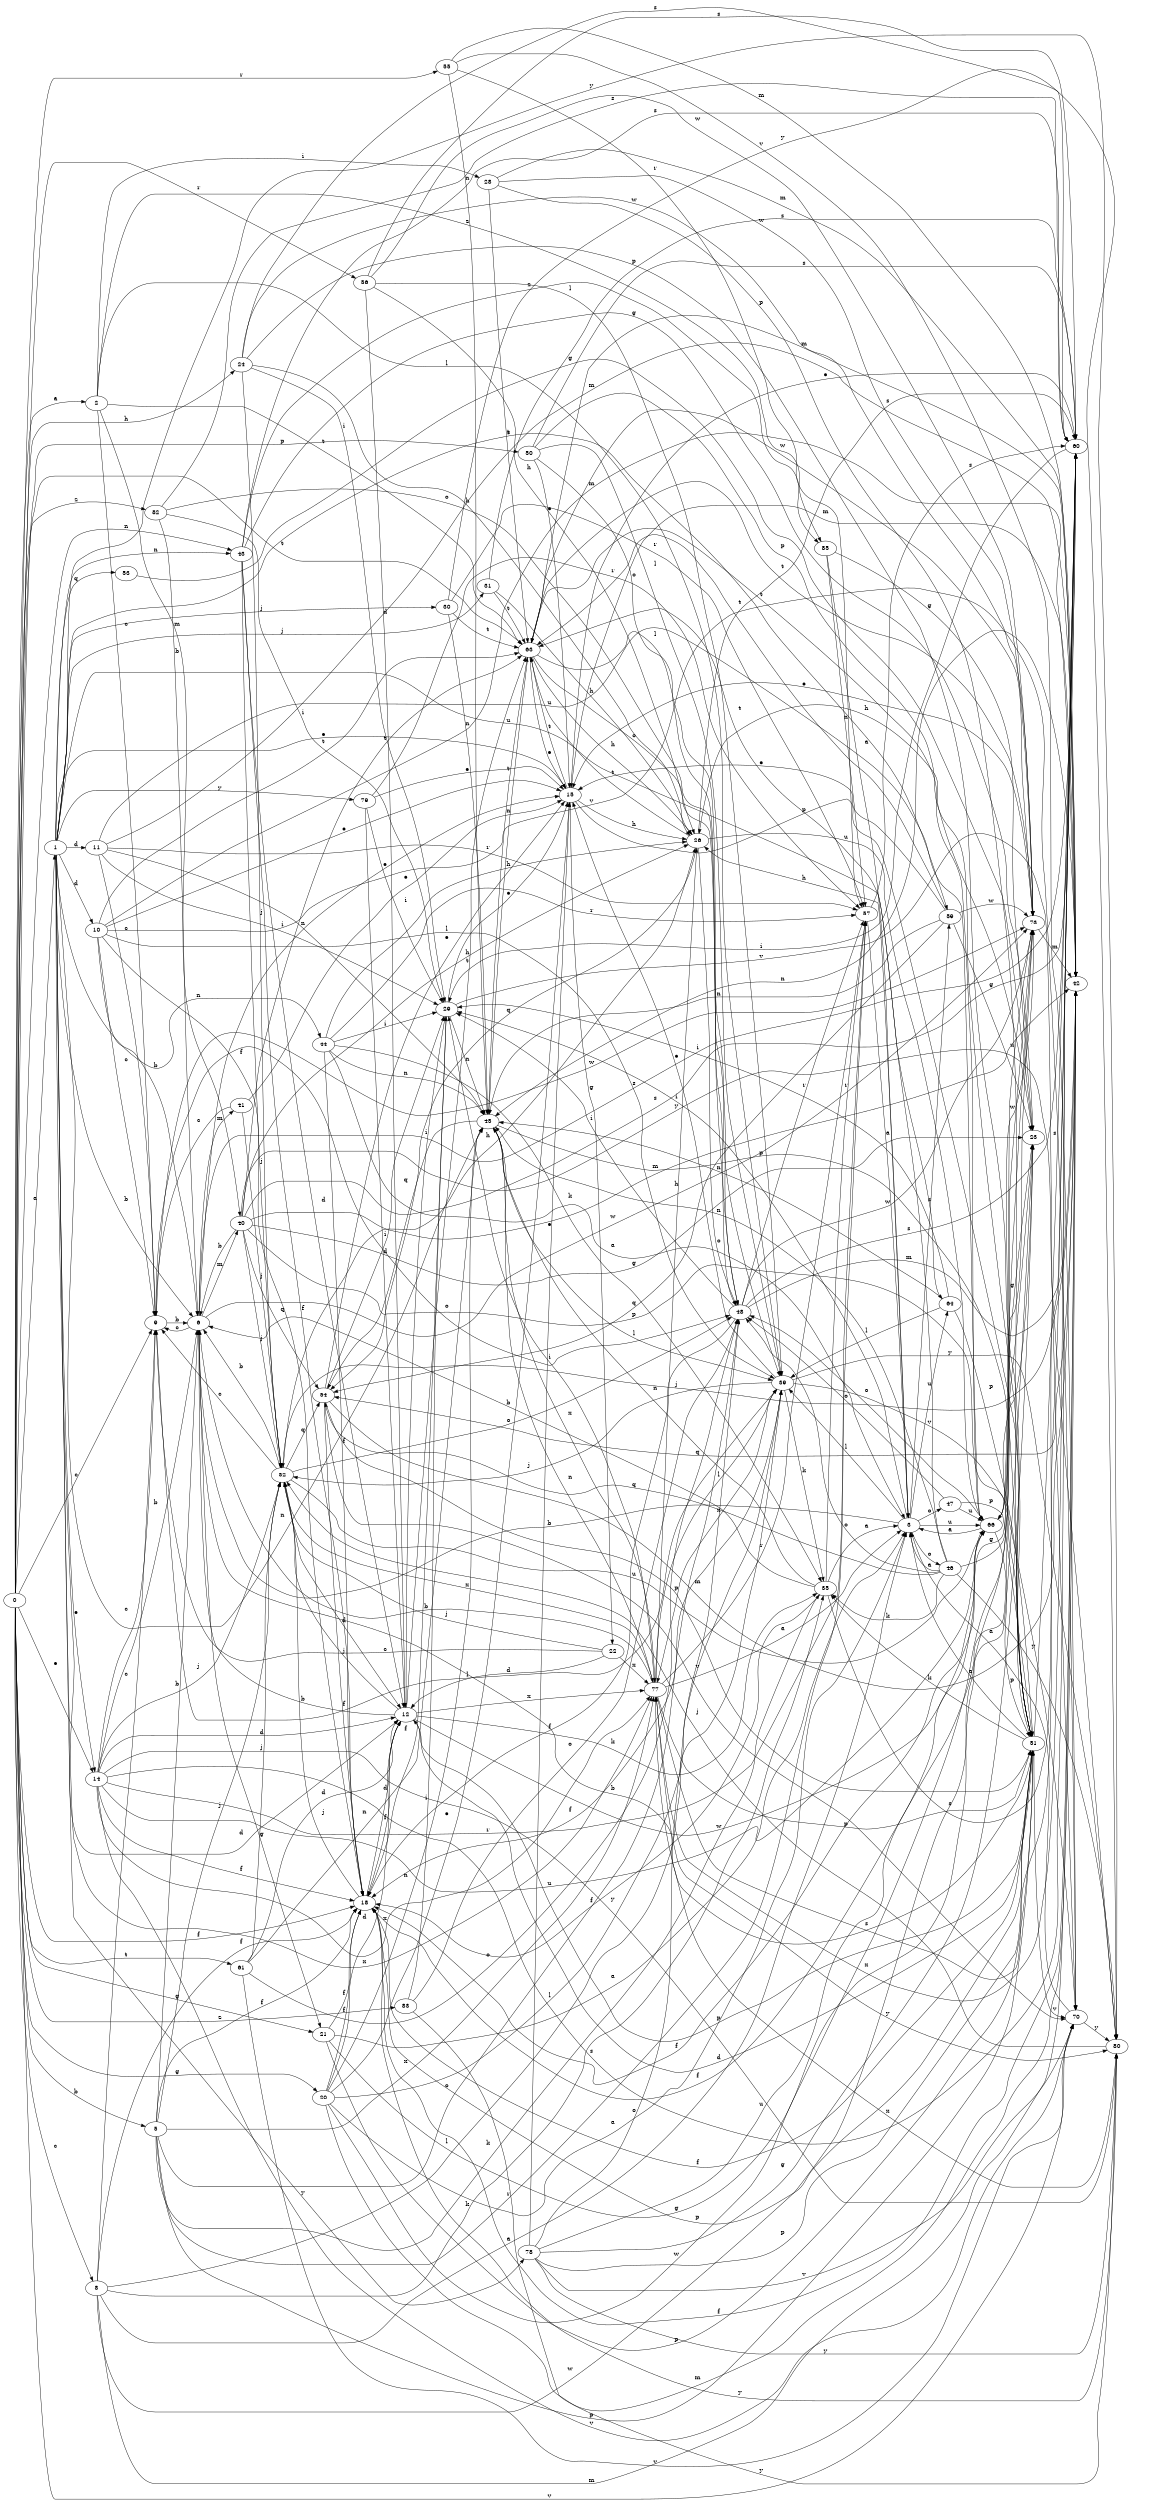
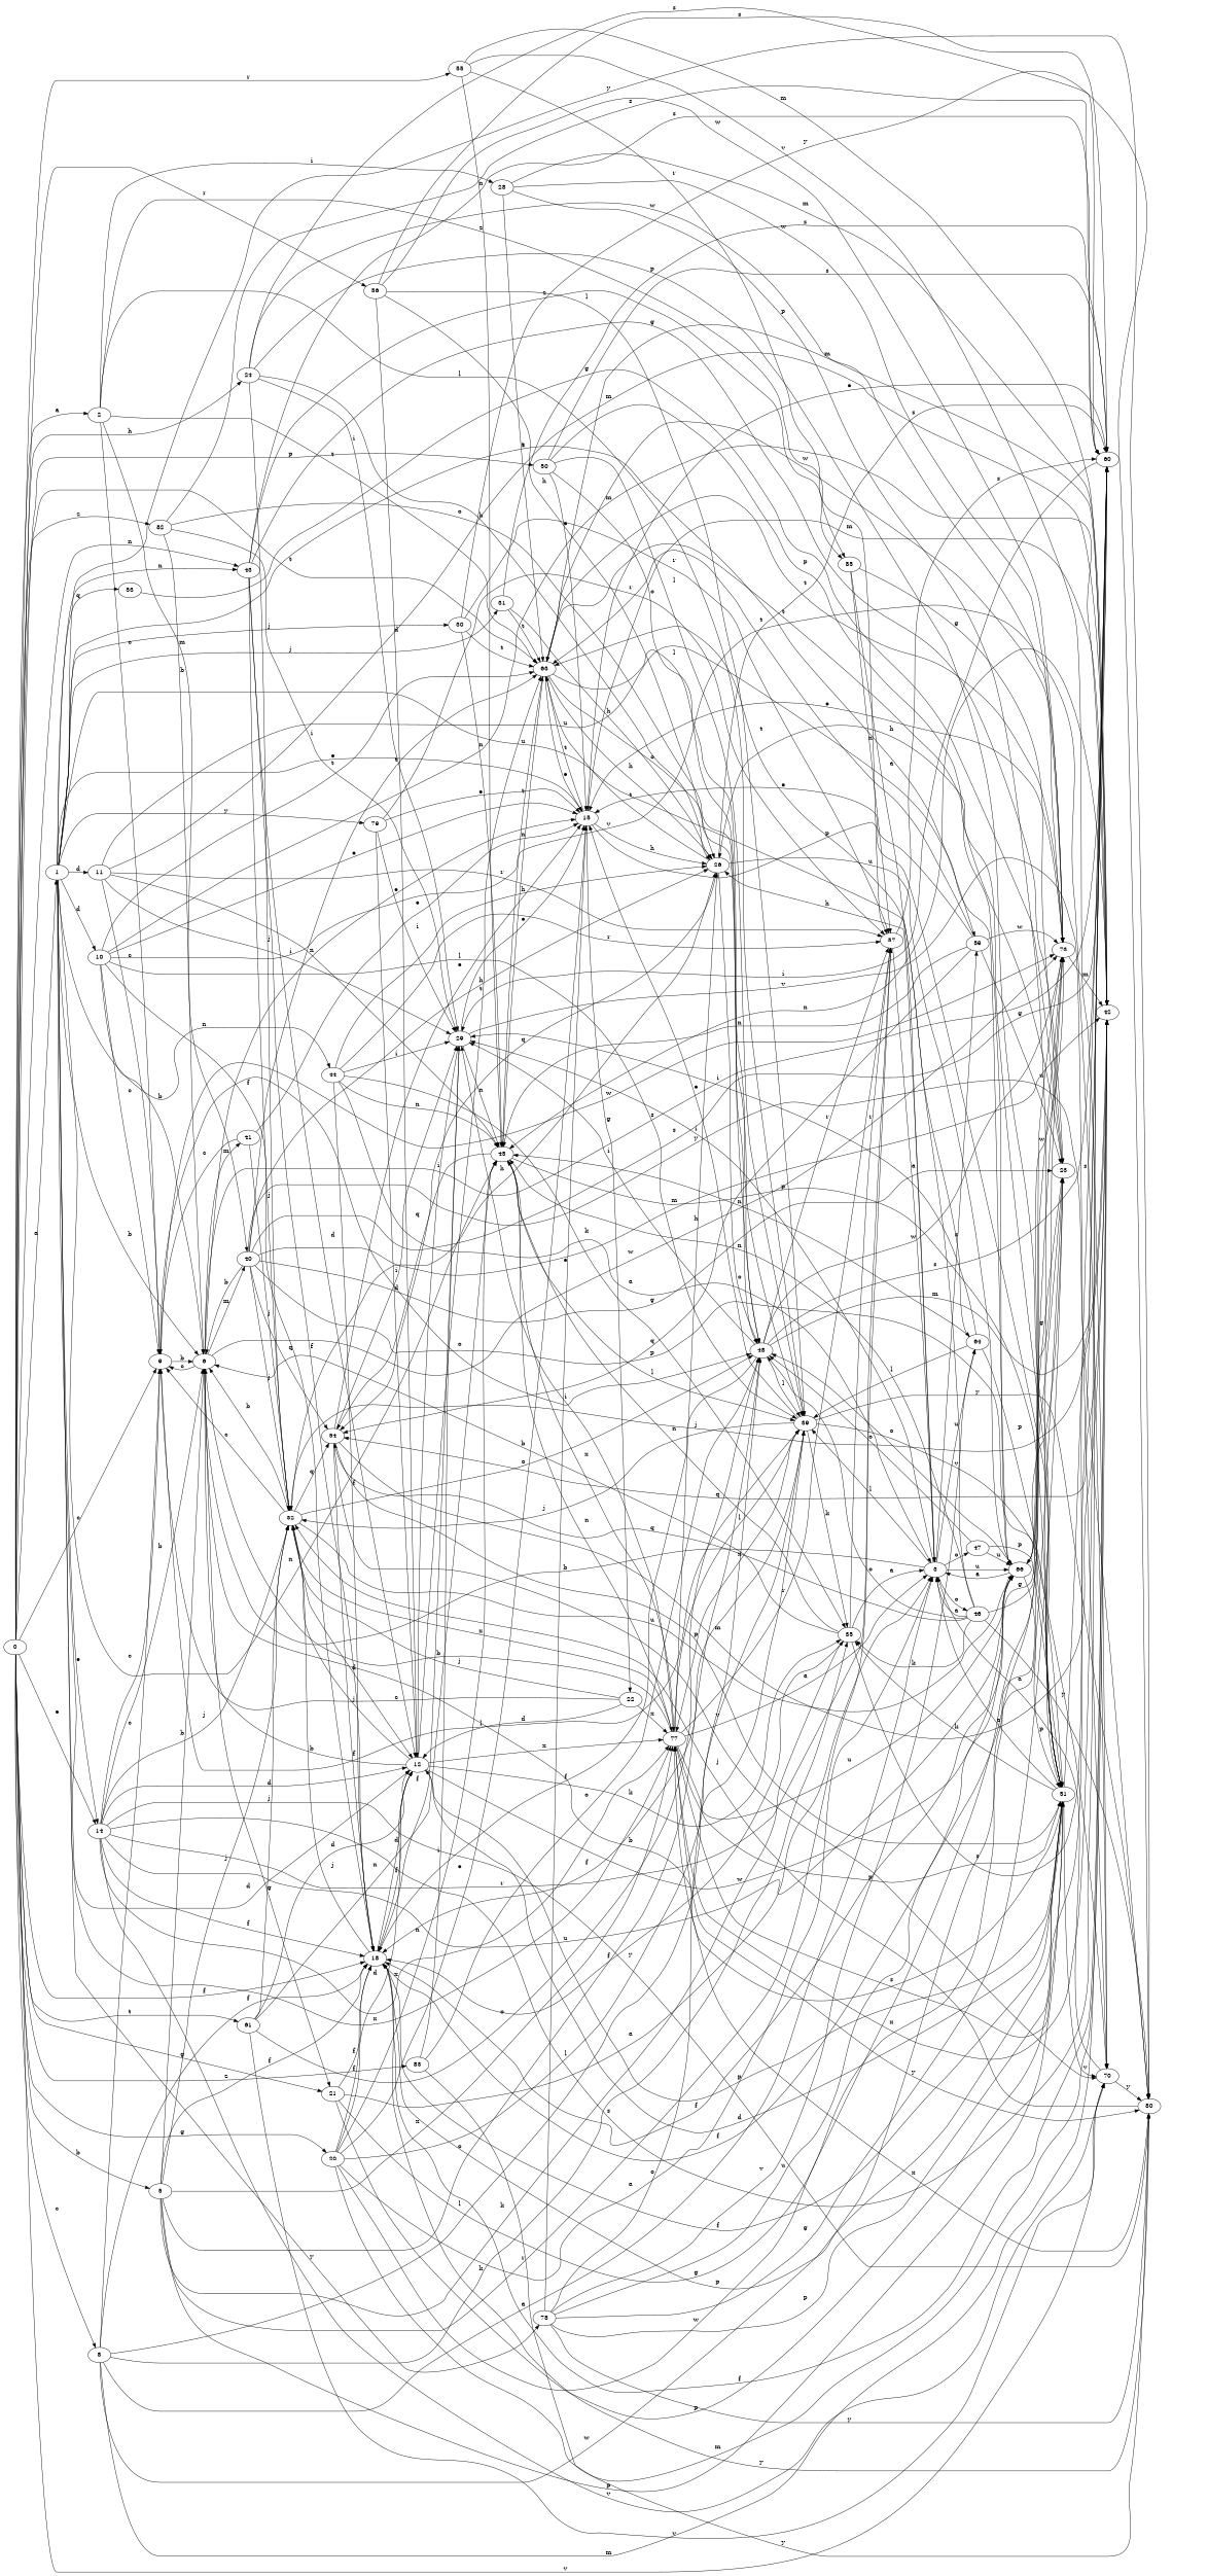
  strict digraph {
    rankdir=LR
    0
    1
    2
    5
    8
    9
    14
    18
    20
    21
    24
    43
    50
    55
    56
    61
    63
    70
    82
    83
    6
    10
    11
    12
    15
    30
    31
    44
    45
    53
    59
    64
    77
    78
    79
    80
    28
    39
    40
    85
    32
    35
    48
    51
    57
    3
    73
    42
    66
    60
    23
    26
    29
    41
    22
    54
    46
    47
    0 -> 1 [label=a]
    0 -> 2 [label=a]
    0 -> 5 [label=b]
    0 -> 8 [label=c]
    0 -> 9 [label=c]
    0 -> 14 [label=e]
    0 -> 18 [label=f]
    0 -> 20 [label=g]
    0 -> 21 [label=g]
    0 -> 24 [label=h]
    0 -> 43 [label=n]
    0 -> 50 [label=p]
    0 -> 55 [label=r]
    0 -> 56 [label=r]
    0 -> 61 [label=t]
    0 -> 63 [label=t]
    0 -> 70 [label=v]
    0 -> 82 [label=z]
    0 -> 83 [label=z]
    1 -> 14 [label=e]
    1 -> 43 [label=n]
    1 -> 6 [label=b]
    1 -> 10 [label=d]
    1 -> 11 [label=d]
    1 -> 12 [label=d]
    1 -> 15 [label=e]
    1 -> 30 [label=j]
    1 -> 31 [label=j]
    1 -> 44 [label=n]
    1 -> 45 [label=n]
    1 -> 53 [label=q]
    1 -> 59 [label=s]
    1 -> 64 [label=u]
    1 -> 77 [label=x]
    1 -> 78 [label=y]
    1 -> 79 [label=y]
    1 -> 80 [label=y]
    2 -> 9 [label=c]
    2 -> 63 [label=t]
    2 -> 28 [label=i]
    2 -> 39 [label=l]
    2 -> 40 [label=m]
    2 -> 85 [label=z]
    5 -> 18 [label=f]
    5 -> 6 [label=b]
    5 -> 77 [label=x]
    5 -> 32 [label=j]
    5 -> 35 [label=k]
    5 -> 48 [label=o]
    5 -> 51 [label=p]
    5 -> 57 [label=r]
    8 -> 9 [label=c]
    8 -> 18 [label=f]
    8 -> 39 [label=l]
    8 -> 35 [label=k]
    8 -> 3 [label=a]
    8 -> 73 [label=w]
    8 -> 42 [label=m]
    9 -> 6 [label=b]
    9 -> 39 [label=l]
    9 -> 48 [label=o]
    9 -> 73 [label=w]
    14 -> 9 [label=c]
    14 -> 18 [label=f]
    14 -> 70 [label=v]
    14 -> 6 [label=b]
    14 -> 12 [label=d]
    14 -> 77 [label=x]
    14 -> 80 [label=y]
    14 -> 32 [label=j]
    14 -> 57 [label=r]
    14 -> 66 [label=u]
    14 -> 60 [label=s]
    18 -> 12 [label=d]
    18 -> 80 [label=y]
    18 -> 32 [label=j]
    18 -> 51 [label=p]
    20 -> 18 [label=f]
    20 -> 12 [label=d]
    20 -> 15 [label=e]
    20 -> 45 [label=n]
    20 -> 39 [label=l]
    20 -> 3 [label=a]
    20 -> 73 [label=w]
    20 -> 42 [label=m]
    21 -> 18 [label=f]
    21 -> 51 [label=p]
    21 -> 3 [label=a]
    21 -> 23 [label=g]
    24 -> 32 [label=j]
    24 -> 51 [label=p]
    24 -> 73 [label=w]
    24 -> 60 [label=s]
    24 -> 26 [label=h]
    24 -> 29 [label=i]
    43 -> 18 [label=f]
    43 -> 12 [label=d]
    43 -> 85 [label=z]
    43 -> 32 [label=j]
    43 -> 60 [label=s]
    43 -> 23 [label=g]
    50 -> 15 [label=e]
    50 -> 39 [label=l]
    50 -> 48 [label=o]
    50 -> 51 [label=p]
    50 -> 60 [label=s]
    55 -> 70 [label=v]
    55 -> 45 [label=n]
    55 -> 57 [label=r]
    55 -> 42 [label=m]
    56 -> 12 [label=d]
    56 -> 39 [label=l]
    56 -> 73 [label=w]
    56 -> 60 [label=s]
    56 -> 26 [label=h]
    61 -> 70 [label=v]
    61 -> 12 [label=d]
    61 -> 45 [label=n]
    61 -> 32 [label=j]
    61 -> 48 [label=o]
    63 -> 15 [label=e]
    63 -> 45 [label=n]
    63 -> 39 [label=l]
    63 -> 48 [label=o]
    63 -> 73 [label=w]
    63 -> 42 [label=m]
    63 -> 26 [label=h]
    70 -> 80 [label=y]
    70 -> 3 [label=a]
    82 -> 6 [label=b]
    82 -> 48 [label=o]
    82 -> 60 [label=s]
    82 -> 29 [label=i]
    83 -> 80 [label=y]
    83 -> 48 [label=o]
    83 -> 29 [label=i]
    6 -> 9 [label=c]
    6 -> 21 [label=g]
    6 -> 15 [label=e]
    6 -> 40 [label=m]
    6 -> 73 [label=w]
    6 -> 60 [label=s]
    6 -> 41 [label=m]
    10 -> 9 [label=c]
    10 -> 18 [label=f]
    10 -> 63 [label=t]
    10 -> 70 [label=v]
    10 -> 6 [label=b]
    10 -> 15 [label=e]
    10 -> 39 [label=l]
    10 -> 42 [label=m]
    11 -> 9 [label=c]
    11 -> 45 [label=n]
    11 -> 57 [label=r]
    11 -> 42 [label=m]
    11 -> 66 [label=u]
    11 -> 29 [label=i]
    12 -> 18 [label=f]
    12 -> 63 [label=t]
    12 -> 6 [label=b]
    12 -> 77 [label=x]
    12 -> 32 [label=j]
    12 -> 35 [label=k]
    12 -> 51 [label=p]
    12 -> 73 [label=w]
    12 -> 29 [label=i]
    15 -> 63 [label=t]
    15 -> 51 [label=p]
    15 -> 42 [label=m]
    15 -> 26 [label=h]
    15 -> 22 [label=g]
    30 -> 63 [label=t]
    30 -> 45 [label=n]
    30 -> 80 [label=y]
    30 -> 57 [label=r]
    31 -> 63 [label=t]
    31 -> 60 [label=s]
    31 -> 26 [label=h]
    44 -> 18 [label=f]
    44 -> 45 [label=n]
    44 -> 35 [label=k]
    44 -> 57 [label=r]
    44 -> 3 [label=a]
    44 -> 26 [label=h]
    44 -> 29 [label=i]
    45 -> 63 [label=t]
    45 -> 77 [label=x]
    45 -> 39 [label=l]
    45 -> 51 [label=p]
    45 -> 54 [label=q]
    53 -> 23 [label=g]
    59 -> 63 [label=t]
    59 -> 15 [label=e]
    59 -> 45 [label=n]
    59 -> 73 [label=w]
    59 -> 23 [label=g]
    59 -> 54 [label=q]
    64 -> 45 [label=n]
    64 -> 39 [label=l]
    64 -> 51 [label=p]
    64 -> 29 [label=i]
    77 -> 6 [label=b]
    77 -> 45 [label=n]
    77 -> 80 [label=y]
    77 -> 39 [label=l]
    77 -> 51 [label=p]
    77 -> 57 [label=r]
    77 -> 3 [label=a]
+   77 -> 66 [label=u]
    77 -> 60 [label=s]
    77 -> 26 [label=h]
    77 -> 29 [label=i]
-   78 -> 70 [label=v]
+   78 -> 64 [label=v]
    78 -> 15 [label=e]
    78 -> 80 [label=y]
    78 -> 48 [label=o]
    78 -> 51 [label=p]
    78 -> 66 [label=u]
    78 -> 23 [label=g]
    79 -> 12 [label=d]
    79 -> 15 [label=e]
    79 -> 57 [label=r]
    79 -> 29 [label=i]
    80 -> 77 [label=x]
    80 -> 32 [label=j]
    28 -> 63 [label=t]
    28 -> 51 [label=p]
    28 -> 73 [label=w]
    28 -> 42 [label=m]
    39 -> 18 [label=f]
    39 -> 70 [label=v]
    39 -> 15 [label=e]
    39 -> 77 [label=x]
    39 -> 80 [label=y]
    39 -> 32 [label=j]
    39 -> 35 [label=k]
    40 -> 63 [label=t]
    40 -> 6 [label=b]
    40 -> 80 [label=y]
    40 -> 32 [label=j]
    40 -> 51 [label=p]
    40 -> 42 [label=m]
    40 -> 60 [label=s]
    40 -> 23 [label=g]
    40 -> 26 [label=h]
    40 -> 54 [label=q]
    85 -> 57 [label=n]
    85 -> 3 [label=a]
    85 -> 23 [label=g]
    32 -> 9 [label=c]
    32 -> 6 [label=b]
    32 -> 12 [label=d]
    32 -> 77 [label=x]
    32 -> 48 [label=o]
    32 -> 66 [label=u]
    32 -> 26 [label=h]
    32 -> 54 [label=q]
    35 -> 18 [label=f]
    35 -> 6 [label=b]
    35 -> 45 [label=n]
    35 -> 57 [label=r]
    35 -> 3 [label=a]
    35 -> 60 [label=s]
    48 -> 18 [label=f]
+   48 -> 39 [label=l]
    48 -> 57 [label=r]
    48 -> 73 [label=w]
    48 -> 42 [label=m]
    48 -> 60 [label=s]
    48 -> 29 [label=i]
    51 -> 18 [label=f]
    51 -> 70 [label=v]
    51 -> 6 [label=b]
    51 -> 12 [label=d]
    51 -> 35 [label=k]
    51 -> 3 [label=a]
    51 -> 60 [label=s]
    57 -> 3 [label=a]
    57 -> 60 [label=s]
    3 -> 6 [label=b]
    3 -> 59 [label=s]
    3 -> 64 [label=u]
    3 -> 39 [label=l]
    3 -> 66 [label=u]
    3 -> 26 [label=h]
    3 -> 29 [label=i]
    3 -> 46 [label=o]
    3 -> 47 [label=o]
    73 -> 63 [label=t]
    73 -> 15 [label=e]
    73 -> 42 [label=m]
    73 -> 66 [label=u]
    42 -> 18 [label=f]
    42 -> 45 [label=n]
    42 -> 32 [label=j]
    42 -> 54 [label=q]
    66 -> 18 [label=f]
    66 -> 63 [label=t]
    66 -> 48 [label=o]
    66 -> 51 [label=p]
    66 -> 3 [label=a]
    66 -> 73 [label=w]
    66 -> 23 [label=g]
    60 -> 15 [label=e]
    60 -> 77 [label=x]
    60 -> 29 [label=i]
    23 -> 18 [label=f]
    23 -> 26 [label=h]
    26 -> 63 [label=t]
    26 -> 48 [label=o]
    26 -> 66 [label=u]
    26 -> 60 [label=s]
    26 -> 54 [label=q]
    29 -> 18 [label=f]
    29 -> 70 [label=v]
    29 -> 15 [label=e]
    29 -> 45 [label=n]
    41 -> 9 [label=c]
    41 -> 15 [label=e]
    41 -> 32 [label=j]
    22 -> 9 [label=c]
    22 -> 12 [label=d]
    22 -> 77 [label=x]
    22 -> 32 [label=j]
    54 -> 18 [label=f]
    54 -> 70 [label=v]
    54 -> 15 [label=e]
    54 -> 51 [label=p]
    54 -> 42 [label=m]
    54 -> 29 [label=i]
    46 -> 63 [label=t]
    46 -> 45 [label=n]
    46 -> 80 [label=y]
    46 -> 35 [label=k]
    46 -> 48 [label=o]
    46 -> 3 [label=a]
    46 -> 23 [label=g]
    46 -> 54 [label=q]
    47 -> 48 [label=o]
    47 -> 51 [label=p]
    47 -> 66 [label=u]
  }
